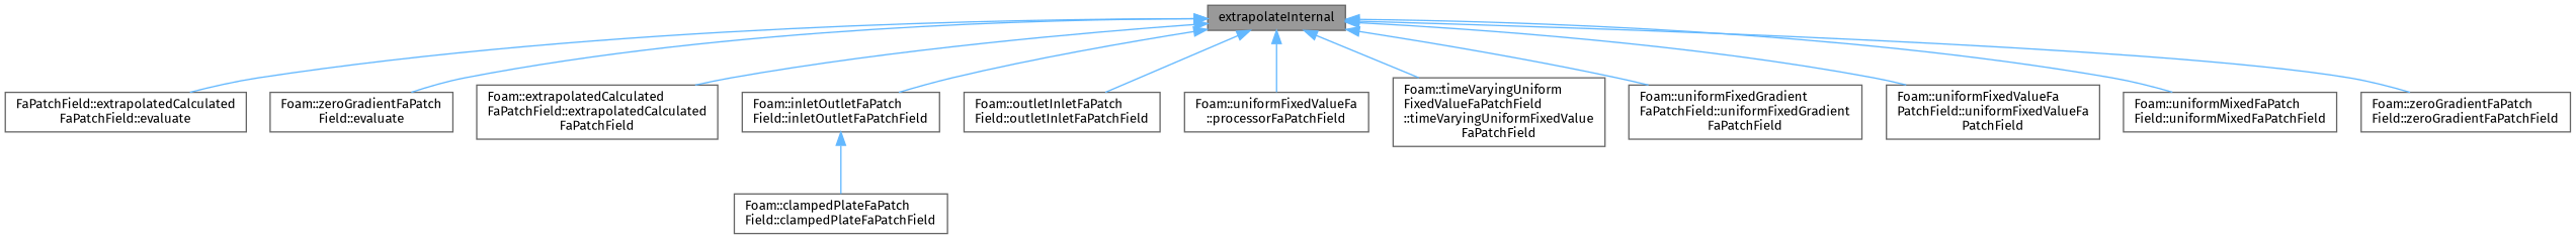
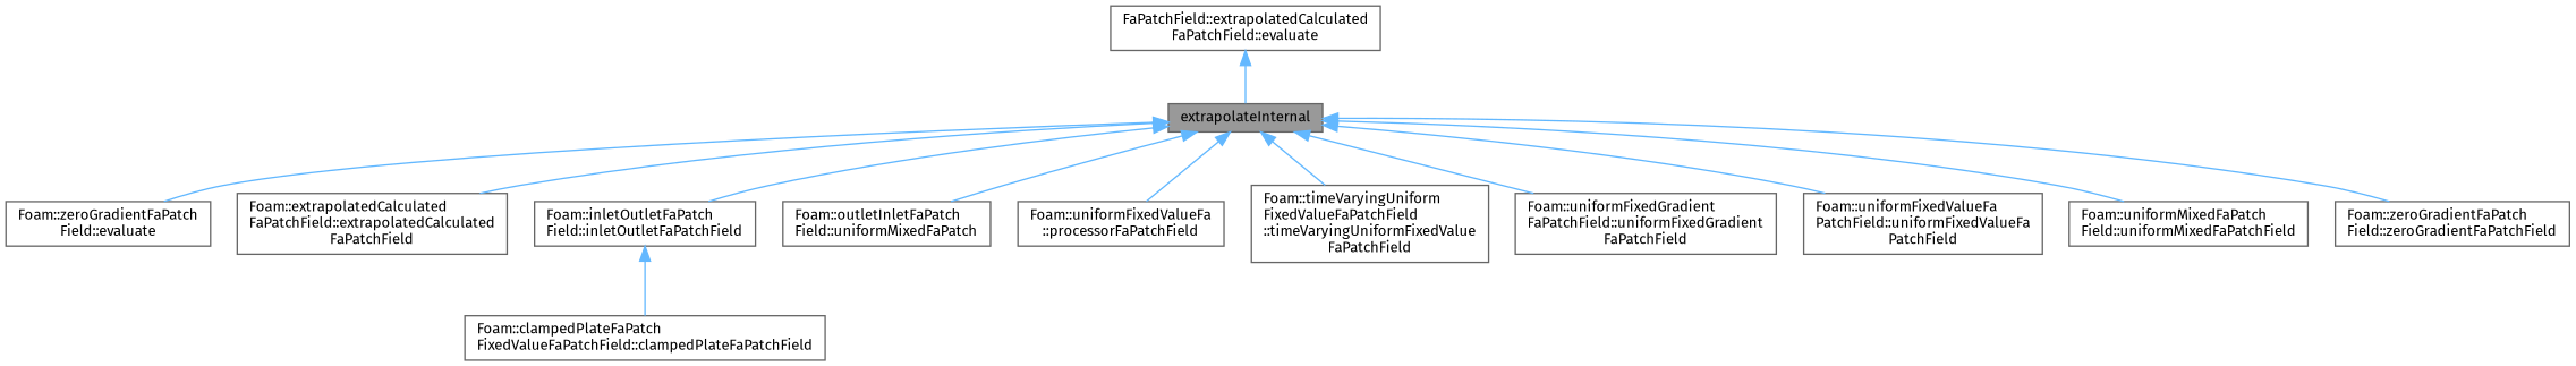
  digraph {
    fontname="Fira Sans"
    rankdir=TB
    node [color=grey40 fillcolor=white fontname="Fira Sans" fontsize=10 shape=box style=filled]
    edge [color=steelblue1 dir=back fontname="Fira Sans" fontsize=10 labelfontname=Helvetica labelfontsize=10 style=solid]
    n1 [color=gray40 fillcolor=grey60 fontcolor=black height=0.2 label=extrapolateInternal width=0.4]
    n2 [height=0.2 label="FaPatchField::extrapolatedCalculated\lFaPatchField::evaluate" width=0.4]
    n3 [height=0.2 label="Foam::zeroGradientFaPatch\lField::evaluate" width=0.4]
    n4 [height=0.2 label="Foam::extrapolatedCalculated\lFaPatchField::extrapolatedCalculated\lFaPatchField" width=0.4]
    n5 [height=0.2 label="Foam::inletOutletFaPatch\lField::inletOutletFaPatchField" width=0.4]
-   n6 [height=0.2 label="Foam::outletInletFaPatch\lField::outletInletFaPatchField" width=0.4]
+   n6 [height=0.2 label="Foam::outletInletFaPatch\lField::uniformMixedFaPatch" width=0.4]
    n7 [height=0.2 label="Foam::uniformFixedValueFa\l::processorFaPatchField" width=0.4]
    n8 [height=0.2 label="Foam::timeVaryingUniform\lFixedValueFaPatchField\l::timeVaryingUniformFixedValue\lFaPatchField" width=0.4]
    n9 [height=0.2 label="Foam::uniformFixedGradient\lFaPatchField::uniformFixedGradient\lFaPatchField" width=0.4]
    n10 [height=0.2 label="Foam::uniformFixedValueFa\lPatchField::uniformFixedValueFa\lPatchField" width=0.4]
    n11 [height=0.2 label="Foam::uniformMixedFaPatch\lField::uniformMixedFaPatchField" width=0.4]
    n12 [height=0.2 label="Foam::zeroGradientFaPatch\lField::zeroGradientFaPatchField" width=0.4]
-   n13 [height=0.2 label="Foam::clampedPlateFaPatch\lField::clampedPlateFaPatchField" width=0.4]
-   n1 -> n2
+   n13 [height=0.2 label="Foam::clampedPlateFaPatch\lFixedValueFaPatchField::clampedPlateFaPatchField" width=0.4]
+   n2 -> n1
    n1 -> n3
    n1 -> n4
    n1 -> n5
    n1 -> n6
    n1 -> n7
    n1 -> n8
    n1 -> n9
    n1 -> n10
    n1 -> n11
    n1 -> n12
    n5 -> n13
  }
